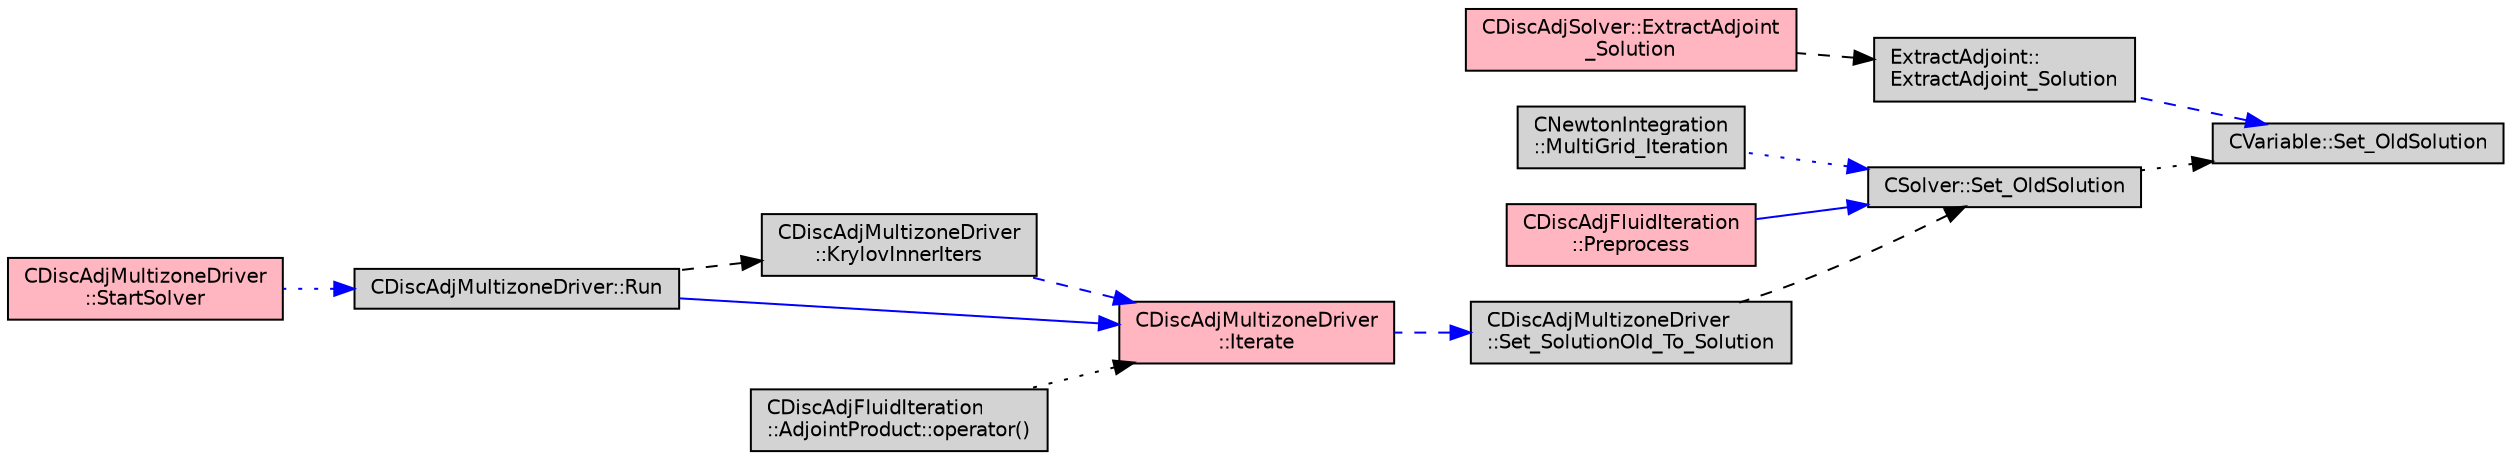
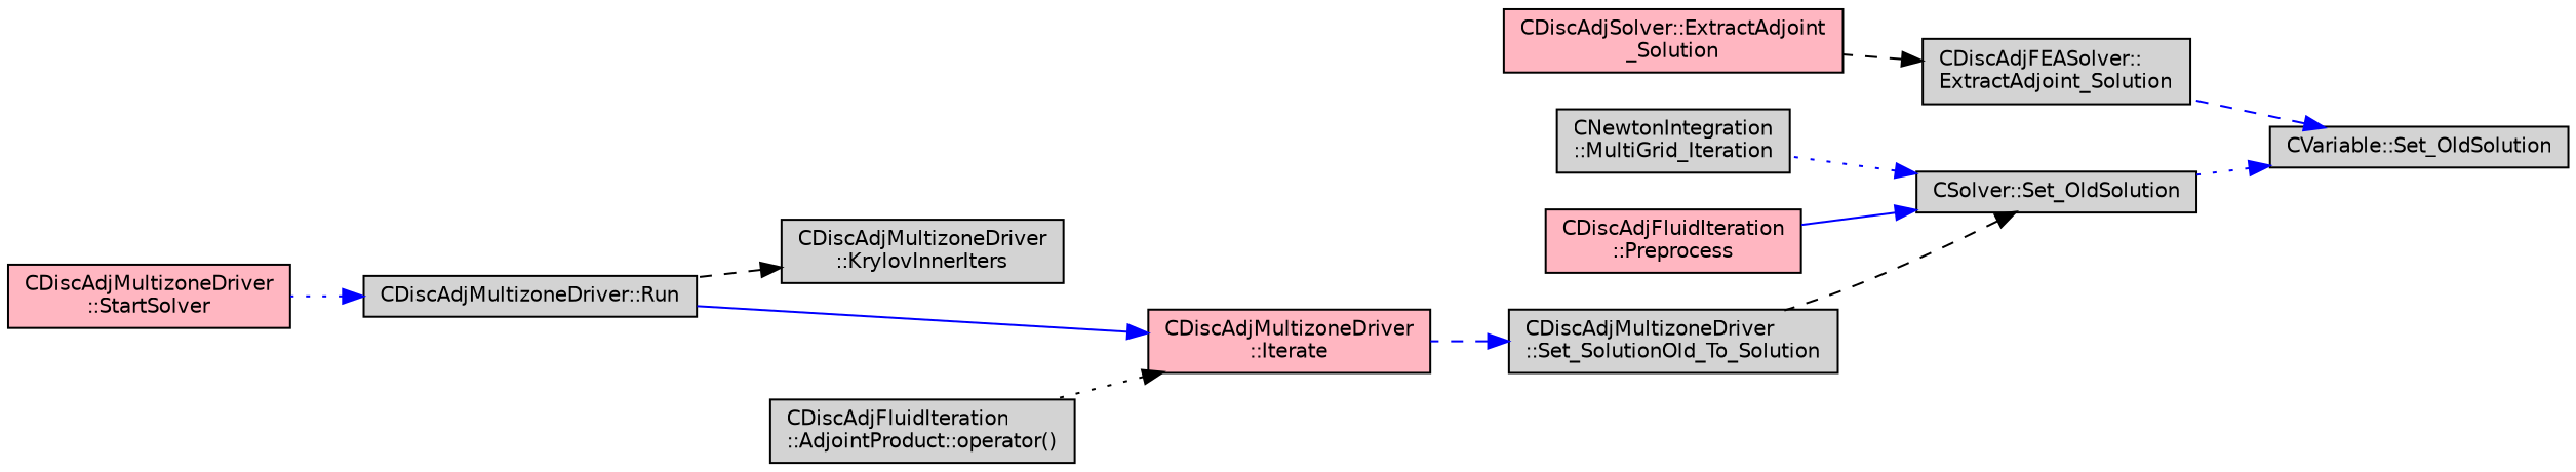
  digraph {
    rankdir=RL
    node [color=black fillcolor=lightgrey fontname=Helvetica fontsize=10 shape=record style=filled]
    edge [color=blue dir=back fontname=Helvetica fontsize=10 labelfontname=Helvetica labelfontsize=10 style=dashed]
    n1 [fontcolor=black height=0.2 label="CVariable::Set_OldSolution" width=0.4]
-   n2 [height=0.2 label="ExtractAdjoint::\lExtractAdjoint_Solution" width=0.4]
+   n2 [height=0.2 label="CDiscAdjFEASolver::\lExtractAdjoint_Solution" width=0.4]
    n3 [height=0.2 label="CSolver::Set_OldSolution" width=0.4]
    n4 [fillcolor=lightpink height=0.2 label="CDiscAdjSolver::ExtractAdjoint\l_Solution" width=0.4]
    n5 [height=0.2 label="CNewtonIntegration\l::MultiGrid_Iteration" width=0.4]
    n6 [fillcolor=lightpink height=0.2 label="CDiscAdjFluidIteration\l::Preprocess" width=0.4]
    n7 [height=0.2 label="CDiscAdjMultizoneDriver\l::Set_SolutionOld_To_Solution" width=0.4]
    n8 [fillcolor=lightpink height=0.2 label="CDiscAdjMultizoneDriver\l::Iterate" width=0.4]
    n9 [height=0.2 label="CDiscAdjMultizoneDriver\l::KrylovInnerIters" width=0.4]
    n10 [height=0.2 label="CDiscAdjMultizoneDriver::Run" width=0.4]
    n11 [height=0.2 label="CDiscAdjFluidIteration\l::AdjointProduct::operator()" width=0.4]
    n12 [fillcolor=lightpink height=0.2 label="CDiscAdjMultizoneDriver\l::StartSolver" width=0.4]
    n1 -> n2
-   n1 -> n3 [color=black style=dotted]
+   n1 -> n3 [style=dotted]
    n2 -> n4 [color=black]
    n3 -> n5 [style=dotted]
    n3 -> n6 [style=solid]
    n3 -> n7 [color=black]
    n7 -> n8
-   n8 -> n9
    n8 -> n10 [style=solid]
    n8 -> n11 [color=black style=dotted]
    n9 -> n10 [color=black]
    n10 -> n12 [style=dotted]
  }
